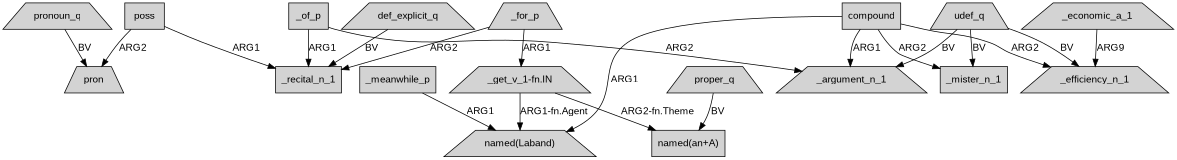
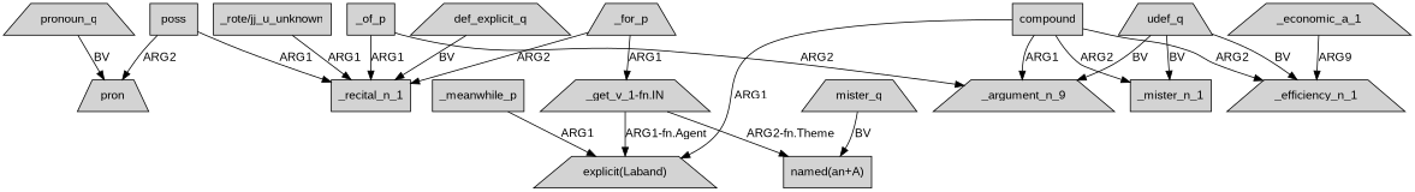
  digraph {
    fontname="Liberation Sans"
    node [fontname="Liberation Sans" shape=trapezium style=filled]
    edge [fontname="Liberation Sans"]
    compound [shape=box]
-   _argument_n_1
+   _argument_n_1 [label=_argument_n_9]
    _mister_n_1 [shape=box]
-   "named(Laband)"
+   "named(Laband)" [label="explicit(Laband)"]
    _efficiency_n_1
    poss [shape=box]
    pron
    _recital_n_1 [shape=box]
    _of_p [shape=box]
    "_get_v_1-fn.IN"
    "named(an+A)" [shape=box]
-   proper_q
+   proper_q [label=mister_q]
    def_explicit_q
    udef_q
    _economic_a_1
    _for_p
    pronoun_q
+   "_rote/jj_u_unknown" [shape=box]
    _meanwhile_p [shape=box]
    compound -> _argument_n_1 [label=ARG1]
    compound -> _mister_n_1 [label=ARG2]
    compound -> "named(Laband)" [label=ARG1]
    compound -> _efficiency_n_1 [label=ARG2]
    poss -> pron [label=ARG2]
    poss -> _recital_n_1 [label=ARG1]
    _of_p -> _argument_n_1 [label=ARG2]
    _of_p -> _recital_n_1 [label=ARG1]
    "_get_v_1-fn.IN" -> "named(Laband)" [label="ARG1-fn.Agent"]
    "_get_v_1-fn.IN" -> "named(an+A)" [label="ARG2-fn.Theme"]
    proper_q -> "named(an+A)" [label=BV]
    def_explicit_q -> _recital_n_1 [label=BV]
    udef_q -> _argument_n_1 [label=BV]
    udef_q -> _mister_n_1 [label=BV]
    udef_q -> _efficiency_n_1 [label=BV]
    _economic_a_1 -> _efficiency_n_1 [label=ARG9]
    _for_p -> _recital_n_1 [label=ARG2]
    _for_p -> "_get_v_1-fn.IN" [label=ARG1]
    pronoun_q -> pron [label=BV]
+   "_rote/jj_u_unknown" -> _recital_n_1 [label=ARG1]
    _meanwhile_p -> "named(Laband)" [label=ARG1]
  }
